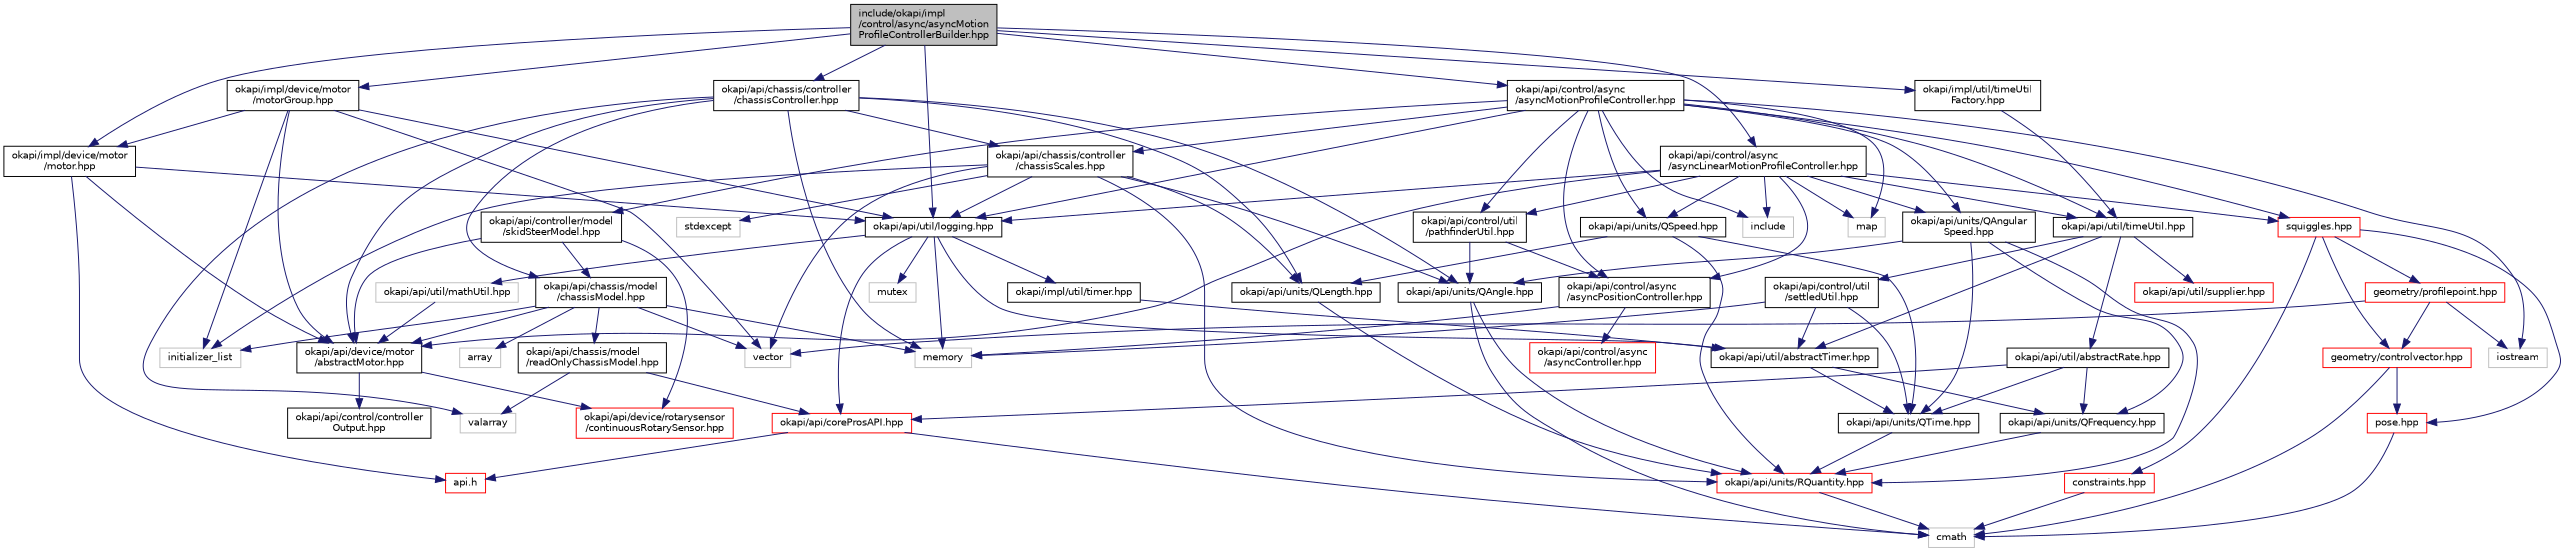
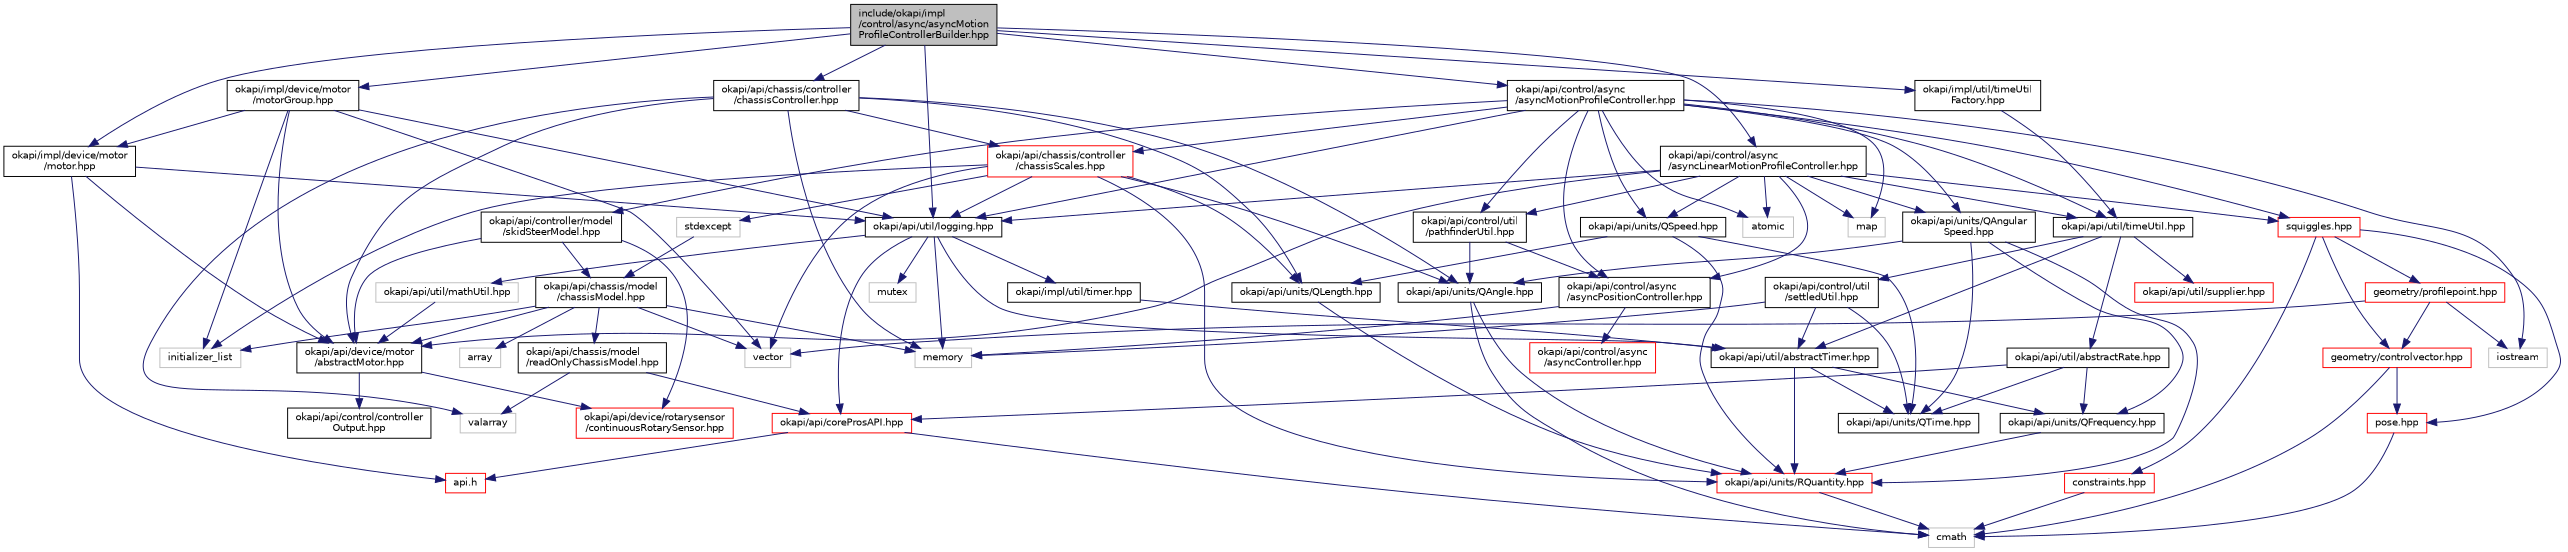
  digraph {
    node [color=black fillcolor=white fontname=Helvetica fontsize=10 shape=record style=filled]
    edge [color=midnightblue fontname=Helvetica fontsize=10 labelfontname=Helvetica labelfontsize=10 style=solid]
    n1 [fillcolor=grey75 fontcolor=black height=0.2 label="include/okapi/impl\l/control/async/asyncMotion\lProfileControllerBuilder.hpp" width=0.4]
    n2 [height=0.2 label="okapi/api/chassis/controller\l/chassisController.hpp" width=0.4]
    n3 [height=0.2 label="okapi/api/util/logging.hpp" width=0.4]
    n4 [height=0.2 label="okapi/api/control/async\l/asyncLinearMotionProfileController.hpp" width=0.4]
    n5 [height=0.2 label="okapi/api/control/async\l/asyncMotionProfileController.hpp" width=0.4]
    n6 [height=0.2 label="okapi/impl/device/motor\l/motor.hpp" width=0.4]
    n7 [height=0.2 label="okapi/impl/device/motor\l/motorGroup.hpp" width=0.4]
    n8 [height=0.2 label="okapi/impl/util/timeUtil\lFactory.hpp" width=0.4]
    n9 [color=grey75 height=0.2 label=memory width=0.4]
    n10 [color=grey75 height=0.2 label=valarray width=0.4]
-   n11 [height=0.2 label="okapi/api/chassis/controller\l/chassisScales.hpp" width=0.4]
+   n11 [color=red height=0.2 label="okapi/api/chassis/controller\l/chassisScales.hpp" width=0.4]
    n12 [height=0.2 label="okapi/api/units/QAngle.hpp" width=0.4]
    n13 [height=0.2 label="okapi/api/units/QLength.hpp" width=0.4]
    n14 [height=0.2 label="okapi/api/device/motor\l/abstractMotor.hpp" width=0.4]
    n15 [height=0.2 label="okapi/api/chassis/model\l/chassisModel.hpp" width=0.4]
    n16 [color=grey75 height=0.2 label=mutex width=0.4]
    n17 [color=red height=0.2 label="okapi/api/coreProsAPI.hpp" width=0.4]
    n18 [height=0.2 label="okapi/api/util/abstractTimer.hpp" width=0.4]
    n19 [color=grey75 height=0.2 label="okapi/api/util/mathUtil.hpp" width=0.4]
    n20 [height=0.2 label="okapi/impl/util/timer.hpp" width=0.4]
-   n21 [color=grey75 height=0.2 label=include width=0.4]
+   n21 [color=grey75 height=0.2 label=atomic width=0.4]
    n22 [color=grey75 height=0.2 label=map width=0.4]
    n23 [height=0.2 label="okapi/api/control/async\l/asyncPositionController.hpp" width=0.4]
    n24 [height=0.2 label="okapi/api/control/util\l/pathfinderUtil.hpp" width=0.4]
    n25 [height=0.2 label="okapi/api/units/QAngular\lSpeed.hpp" width=0.4]
    n26 [height=0.2 label="okapi/api/units/QSpeed.hpp" width=0.4]
    n27 [height=0.2 label="okapi/api/util/timeUtil.hpp" width=0.4]
    n28 [color=red height=0.2 label="squiggles.hpp" width=0.4]
    n29 [color=grey75 height=0.2 label=iostream width=0.4]
    n30 [height=0.2 label="okapi/api/controller/model\l/skidSteerModel.hpp" width=0.4]
    n31 [color=red height=0.2 label="api.h" width=0.4]
    n32 [color=grey75 height=0.2 label=initializer_list width=0.4]
    n33 [color=grey75 height=0.2 label=vector width=0.4]
    n34 [color=grey75 height=0.2 label=stdexcept width=0.4]
    n35 [color=red height=0.2 label="okapi/api/units/RQuantity.hpp" width=0.4]
    n36 [color=grey75 height=0.2 label=cmath width=0.4]
    n37 [height=0.2 label="okapi/api/control/controller\lOutput.hpp" width=0.4]
    n38 [color=red height=0.2 label="okapi/api/device/rotarysensor\l/continuousRotarySensor.hpp" width=0.4]
    n39 [color=grey75 height=0.2 label=array width=0.4]
    n40 [height=0.2 label="okapi/api/chassis/model\l/readOnlyChassisModel.hpp" width=0.4]
    n41 [height=0.2 label="okapi/api/units/QFrequency.hpp" width=0.4]
    n42 [height=0.2 label="okapi/api/units/QTime.hpp" width=0.4]
    n43 [color=red height=0.2 label="okapi/api/control/async\l/asyncController.hpp" width=0.4]
    n44 [height=0.2 label="okapi/api/control/util\l/settledUtil.hpp" width=0.4]
    n45 [height=0.2 label="okapi/api/util/abstractRate.hpp" width=0.4]
    n46 [color=red height=0.2 label="okapi/api/util/supplier.hpp" width=0.4]
    n47 [color=red height=0.2 label="constraints.hpp" width=0.4]
    n48 [color=red height=0.2 label="geometry/controlvector.hpp" width=0.4]
    n49 [color=red height=0.2 label="pose.hpp" width=0.4]
    n50 [color=red height=0.2 label="geometry/profilepoint.hpp" width=0.4]
    n1 -> n2
    n1 -> n3
    n1 -> n4
    n1 -> n5
    n1 -> n6
    n1 -> n7
    n1 -> n8
    n2 -> n9
    n2 -> n10
    n2 -> n11
    n2 -> n12
    n2 -> n13
    n2 -> n14
-   n2 -> n15
+   n34 -> n15
    n3 -> n9
    n3 -> n16
    n3 -> n17
    n3 -> n18
    n3 -> n19
    n3 -> n20
    n4 -> n3
    n4 -> n14
    n4 -> n21
    n4 -> n22
    n4 -> n23
    n4 -> n24
    n4 -> n25
    n4 -> n26
    n4 -> n27
    n4 -> n28
    n5 -> n3
    n5 -> n11
    n5 -> n21
    n5 -> n22
    n5 -> n23
    n5 -> n24
    n5 -> n25
    n5 -> n26
    n5 -> n27
    n5 -> n28
    n5 -> n29
    n5 -> n30
    n6 -> n3
    n6 -> n14
    n6 -> n31
    n7 -> n3
    n7 -> n6
    n7 -> n14
    n7 -> n32
    n7 -> n33
    n8 -> n27
    n11 -> n3
    n11 -> n12
    n11 -> n13
    n11 -> n32
    n11 -> n33
    n11 -> n34
    n11 -> n35
    n12 -> n35
    n12 -> n36
    n13 -> n35
    n14 -> n37
    n14 -> n38
    n15 -> n9
    n15 -> n14
    n15 -> n32
    n15 -> n33
    n15 -> n39
    n15 -> n40
    n17 -> n31
    n17 -> n36
    n18 -> n41
    n18 -> n42
    n19 -> n14
    n20 -> n18
    n23 -> n9
    n23 -> n43
    n24 -> n12
    n24 -> n23
    n25 -> n12
    n25 -> n35
    n25 -> n41
    n25 -> n42
    n26 -> n13
    n26 -> n35
    n26 -> n42
    n27 -> n18
    n27 -> n44
    n27 -> n45
    n27 -> n46
    n28 -> n47
    n28 -> n48
    n28 -> n49
    n28 -> n50
    n30 -> n14
    n30 -> n15
    n30 -> n38
    n35 -> n36
    n40 -> n10
    n40 -> n17
    n41 -> n35
-   n42 -> n35
+   n18 -> n35
    n44 -> n9
    n44 -> n18
    n44 -> n42
    n45 -> n17
    n45 -> n41
    n45 -> n42
    n47 -> n36
    n48 -> n36
    n48 -> n49
    n49 -> n36
    n50 -> n29
    n50 -> n33
    n50 -> n48
  }
